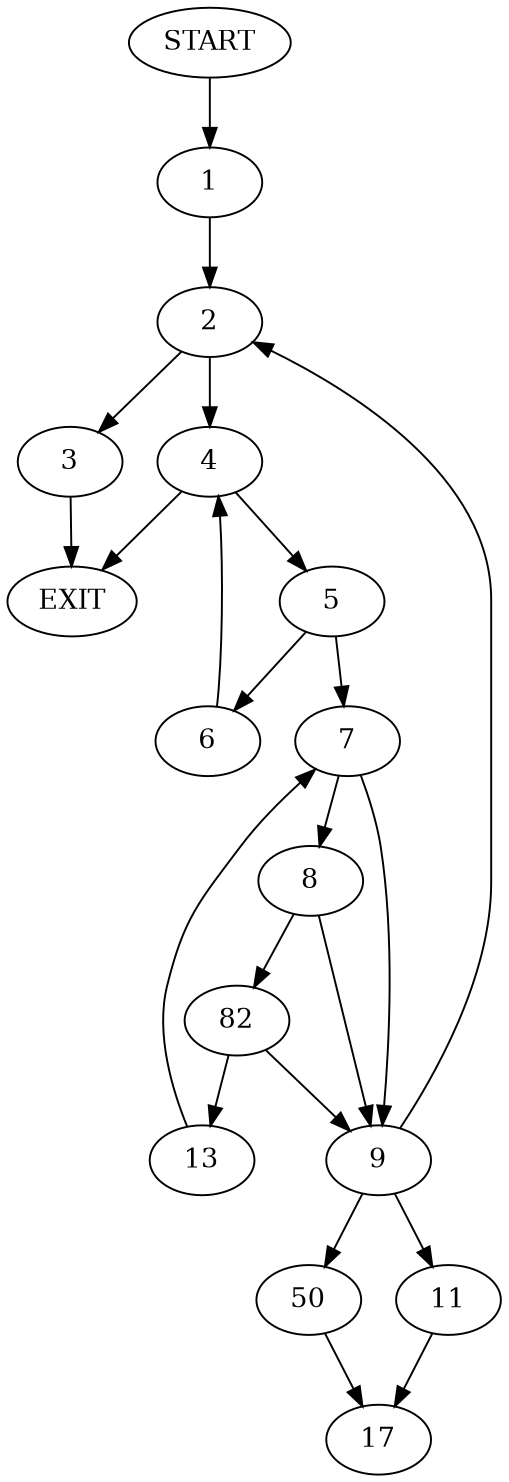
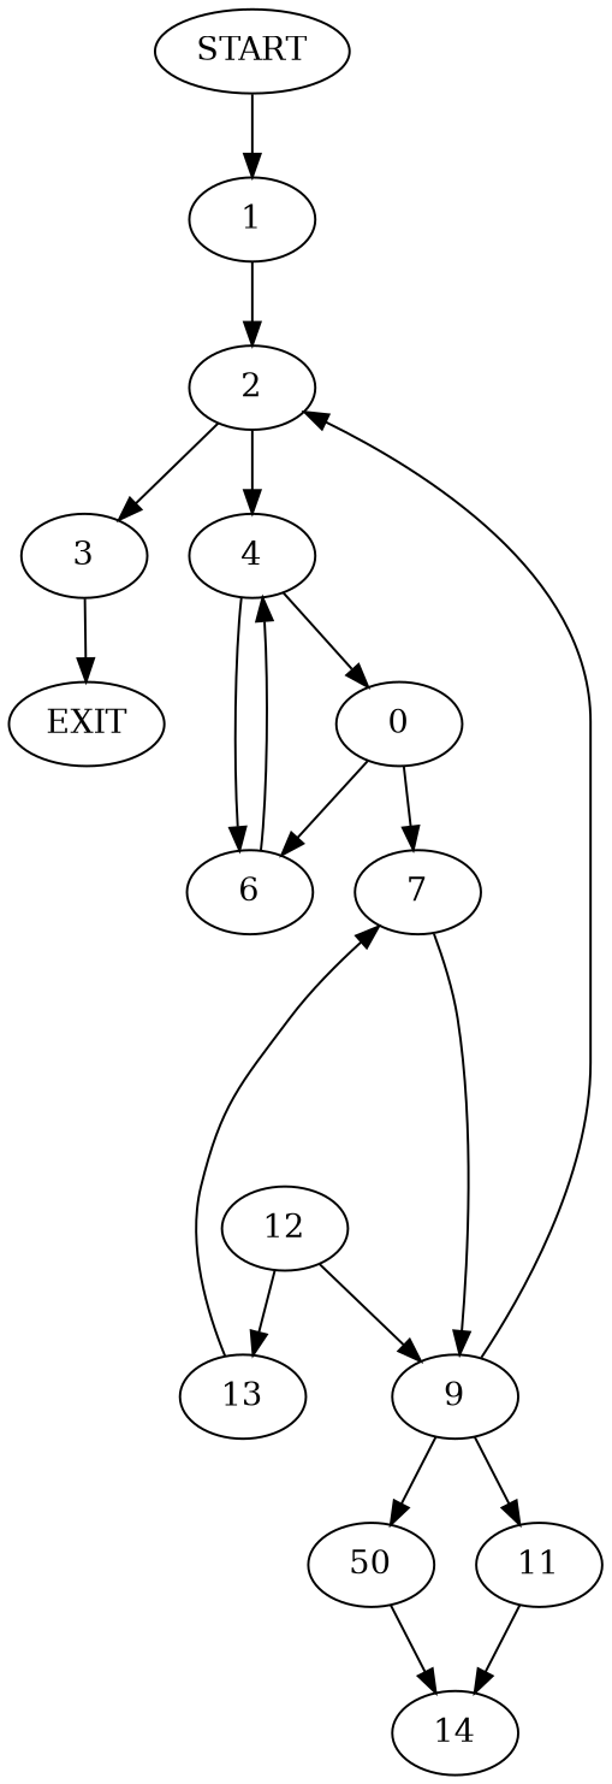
  digraph {
    n1 [label=START]
    1
    2
    n4 [label=EXIT]
    3
    4
-   5
+   5 [label=0]
    6
    7
-   8
    9
-   12 [label=82]
+   12
    n13 [label=50]
    11
    13
-   14 [label=17]
+   14
    n1 -> 1
    1 -> 2
    2 -> 3
    2 -> 4
    3 -> n4
    4 -> 5
-   4 -> n4
+   4 -> 6
    5 -> 6
    5 -> 7
    6 -> 4
-   7 -> 8
    7 -> 9
-   8 -> 9
-   8 -> 12
    9 -> 2
    9 -> n13
    9 -> 11
    12 -> 9
    12 -> 13
    n13 -> 14
    11 -> 14
    13 -> 7
  }
